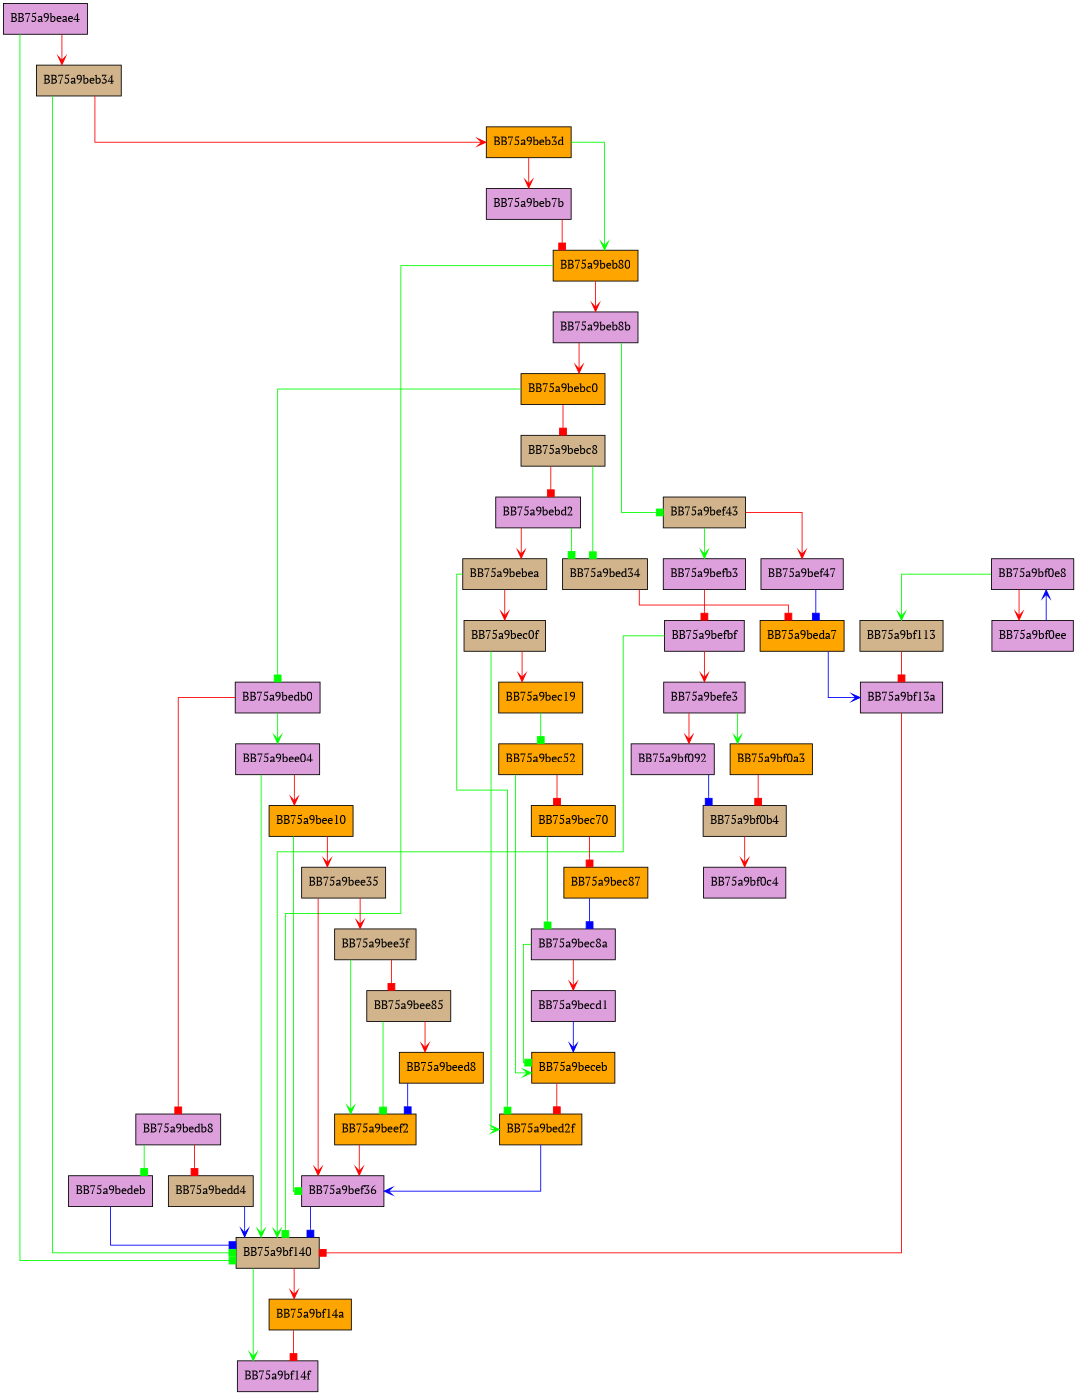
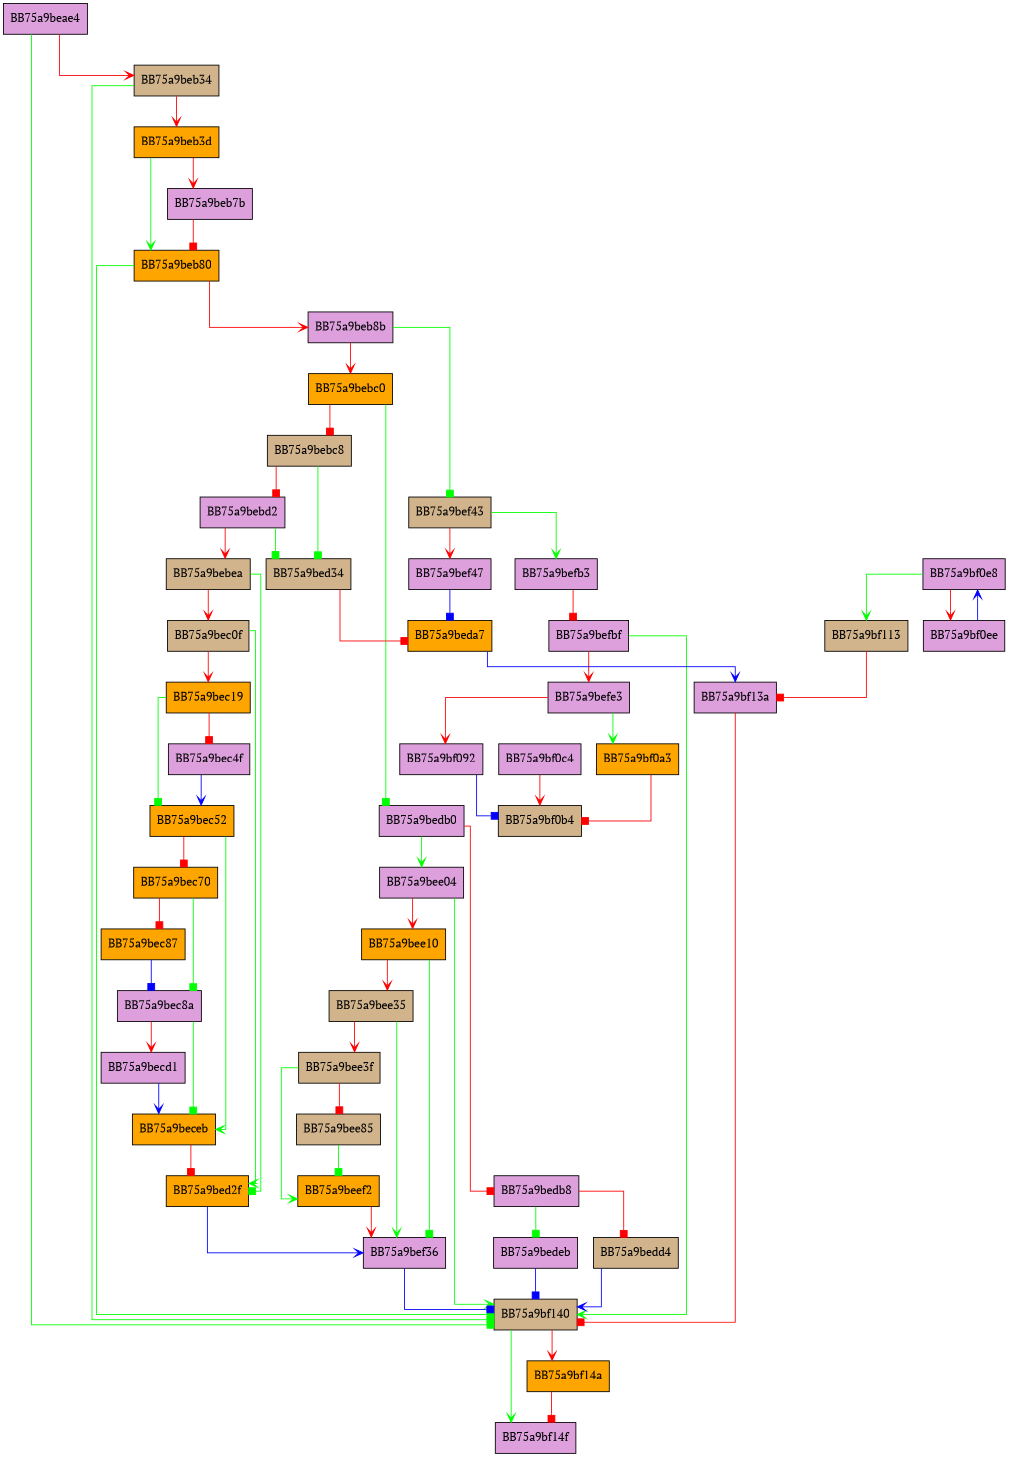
  digraph {
    fontname="PT Serif"
    splines=ortho
    node [fillcolor=plum fontname="PT Serif" shape=box style=filled]
    edge [arrowhead=vee color=red fontname="PT Serif"]
    BB75a9bf140 [fillcolor=tan]
    BB75a9beae4
    BB75a9beb34 [fillcolor=tan]
    BB75a9bf14f
    BB75a9bf14a [fillcolor=orange]
    BB75a9beb3d [fillcolor=orange]
    BB75a9beb80 [fillcolor=orange]
    BB75a9beb7b
    BB75a9beb8b
    BB75a9bef43 [fillcolor=tan]
    BB75a9bebc0 [fillcolor=orange]
    BB75a9befb3
    BB75a9bef47
    BB75a9bedb0
    BB75a9bebc8 [fillcolor=tan]
    BB75a9befbf
    BB75a9beda7 [fillcolor=orange]
    BB75a9bee04
    BB75a9bedb8
    BB75a9bed34 [fillcolor=tan]
    BB75a9bebd2
    BB75a9bee10 [fillcolor=orange]
    BB75a9bedeb
    BB75a9bedd4 [fillcolor=tan]
    BB75a9bebea [fillcolor=tan]
    BB75a9bf13a
    BB75a9bed2f [fillcolor=orange]
    BB75a9bec0f [fillcolor=tan]
    BB75a9bef36
    BB75a9bec19 [fillcolor=orange]
    BB75a9bec52 [fillcolor=orange]
+   BB75a9bec4f
    BB75a9beceb [fillcolor=orange]
    BB75a9bec70 [fillcolor=orange]
    BB75a9bec8a
    BB75a9bec87 [fillcolor=orange]
    BB75a9becd1
    BB75a9bee35 [fillcolor=tan]
    BB75a9bee3f [fillcolor=tan]
    BB75a9beef2 [fillcolor=orange]
    BB75a9bee85 [fillcolor=tan]
-   BB75a9beed8 [fillcolor=orange]
    BB75a9befe3
    BB75a9bf0a3 [fillcolor=orange]
    BB75a9bf092
    BB75a9bf0b4 [fillcolor=tan]
    BB75a9bf0c4
    BB75a9bf113 [fillcolor=tan]
    BB75a9bf0e8
    BB75a9bf0ee
    BB75a9bf140 -> BB75a9bf14f [color=green]
    BB75a9bf140 -> BB75a9bf14a
    BB75a9beae4 -> BB75a9bf140 [arrowhead=box color=green]
    BB75a9beae4 -> BB75a9beb34
    BB75a9beb34 -> BB75a9bf140 [arrowhead=box color=green]
    BB75a9beb34 -> BB75a9beb3d
    BB75a9bf14a -> BB75a9bf14f [arrowhead=box]
    BB75a9beb3d -> BB75a9beb80 [color=green]
    BB75a9beb3d -> BB75a9beb7b
    BB75a9beb80 -> BB75a9bf140 [arrowhead=box color=green]
    BB75a9beb80 -> BB75a9beb8b
    BB75a9beb7b -> BB75a9beb80 [arrowhead=box]
    BB75a9beb8b -> BB75a9bef43 [arrowhead=box color=green]
    BB75a9beb8b -> BB75a9bebc0
    BB75a9bef43 -> BB75a9befb3 [color=green]
    BB75a9bef43 -> BB75a9bef47
    BB75a9bebc0 -> BB75a9bedb0 [arrowhead=box color=green]
    BB75a9bebc0 -> BB75a9bebc8 [arrowhead=box]
    BB75a9befb3 -> BB75a9befbf [arrowhead=box]
    BB75a9bef47 -> BB75a9beda7 [arrowhead=box color=blue]
    BB75a9bedb0 -> BB75a9bee04 [color=green]
    BB75a9bedb0 -> BB75a9bedb8 [arrowhead=box]
    BB75a9bebc8 -> BB75a9bed34 [arrowhead=box color=green]
    BB75a9bebc8 -> BB75a9bebd2 [arrowhead=box]
    BB75a9befbf -> BB75a9bf140 [color=green]
    BB75a9befbf -> BB75a9befe3
    BB75a9beda7 -> BB75a9bf13a [color=blue]
    BB75a9bee04 -> BB75a9bf140 [color=green]
    BB75a9bee04 -> BB75a9bee10
    BB75a9bedb8 -> BB75a9bedeb [arrowhead=box color=green]
    BB75a9bedb8 -> BB75a9bedd4 [arrowhead=box]
    BB75a9bed34 -> BB75a9beda7 [arrowhead=box]
    BB75a9bebd2 -> BB75a9bed34 [arrowhead=box color=green]
    BB75a9bebd2 -> BB75a9bebea
    BB75a9bee10 -> BB75a9bef36 [arrowhead=box color=green]
    BB75a9bee10 -> BB75a9bee35
    BB75a9bedeb -> BB75a9bf140 [arrowhead=box color=blue]
    BB75a9bedd4 -> BB75a9bf140 [color=blue]
    BB75a9bebea -> BB75a9bed2f [arrowhead=box color=green]
    BB75a9bebea -> BB75a9bec0f
    BB75a9bf13a -> BB75a9bf140 [arrowhead=box]
    BB75a9bed2f -> BB75a9bef36 [color=blue]
    BB75a9bec0f -> BB75a9bed2f [color=green]
    BB75a9bec0f -> BB75a9bec19
    BB75a9bef36 -> BB75a9bf140 [arrowhead=box color=blue]
    BB75a9bec19 -> BB75a9bec52 [arrowhead=box color=green]
+   BB75a9bec19 -> BB75a9bec4f [arrowhead=box]
    BB75a9bec52 -> BB75a9beceb [color=green]
    BB75a9bec52 -> BB75a9bec70 [arrowhead=box]
+   BB75a9bec4f -> BB75a9bec52 [color=blue]
    BB75a9beceb -> BB75a9bed2f [arrowhead=box]
    BB75a9bec70 -> BB75a9bec8a [arrowhead=box color=green]
    BB75a9bec70 -> BB75a9bec87 [arrowhead=box]
    BB75a9bec8a -> BB75a9beceb [arrowhead=box color=green]
    BB75a9bec8a -> BB75a9becd1
    BB75a9bec87 -> BB75a9bec8a [arrowhead=box color=blue]
    BB75a9becd1 -> BB75a9beceb [color=blue]
-   BB75a9bee35 -> BB75a9bef36
+   BB75a9bee35 -> BB75a9bef36 [color=green]
    BB75a9bee35 -> BB75a9bee3f
    BB75a9bee3f -> BB75a9beef2 [color=green]
    BB75a9bee3f -> BB75a9bee85 [arrowhead=box]
    BB75a9beef2 -> BB75a9bef36
    BB75a9bee85 -> BB75a9beef2 [arrowhead=box color=green]
-   BB75a9bee85 -> BB75a9beed8
-   BB75a9beed8 -> BB75a9beef2 [arrowhead=box color=blue]
    BB75a9befe3 -> BB75a9bf0a3 [color=green]
    BB75a9befe3 -> BB75a9bf092
    BB75a9bf0a3 -> BB75a9bf0b4 [arrowhead=box]
    BB75a9bf092 -> BB75a9bf0b4 [arrowhead=box color=blue]
-   BB75a9bf0b4 -> BB75a9bf0c4
+   BB75a9bf0c4 -> BB75a9bf0b4
    BB75a9bf113 -> BB75a9bf13a [arrowhead=box]
    BB75a9bf0e8 -> BB75a9bf113 [color=green]
    BB75a9bf0e8 -> BB75a9bf0ee
    BB75a9bf0ee -> BB75a9bf0e8 [color=blue]
  }
